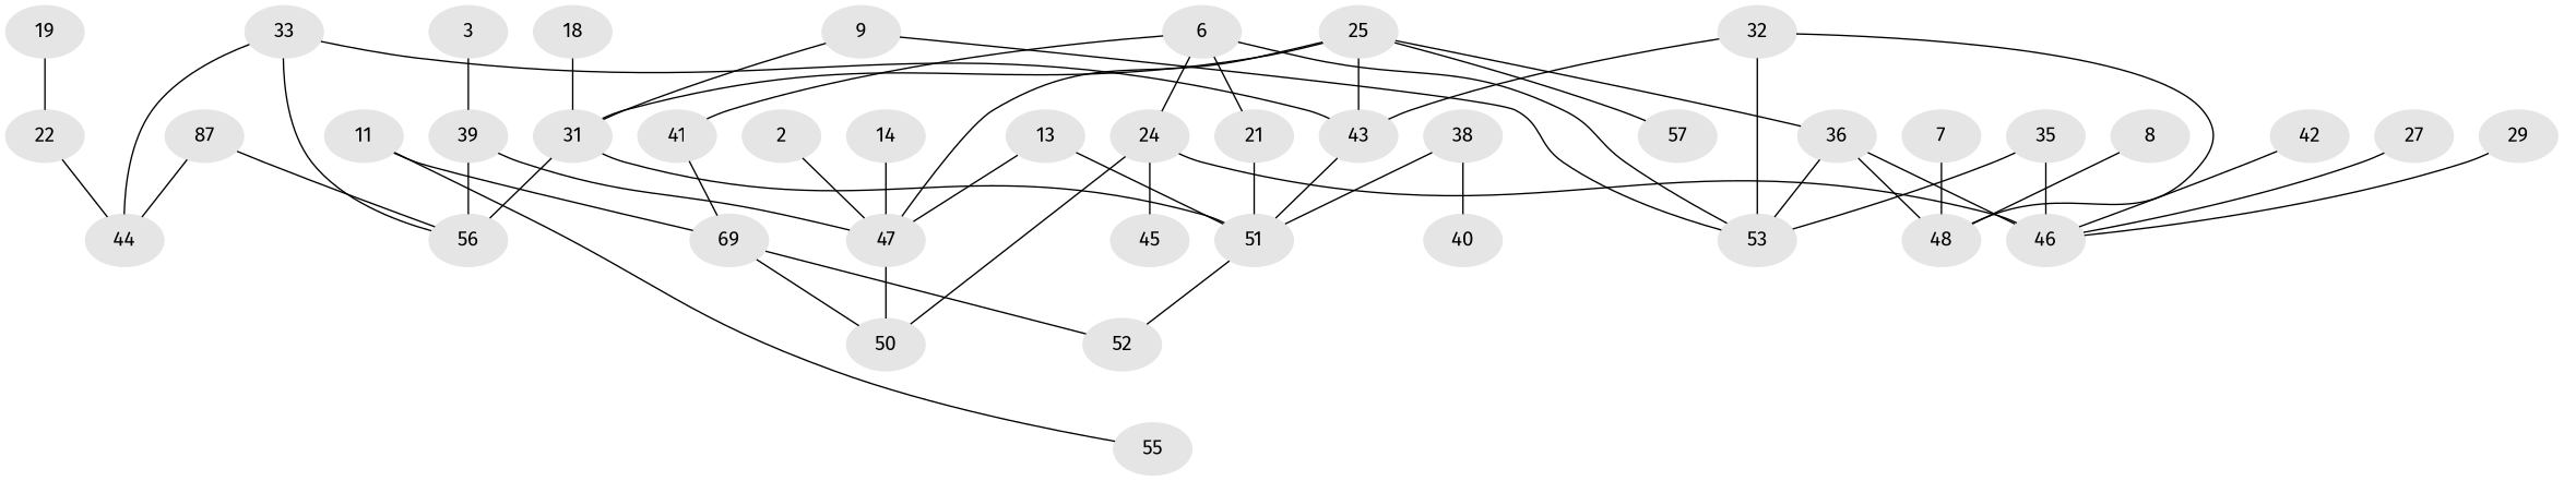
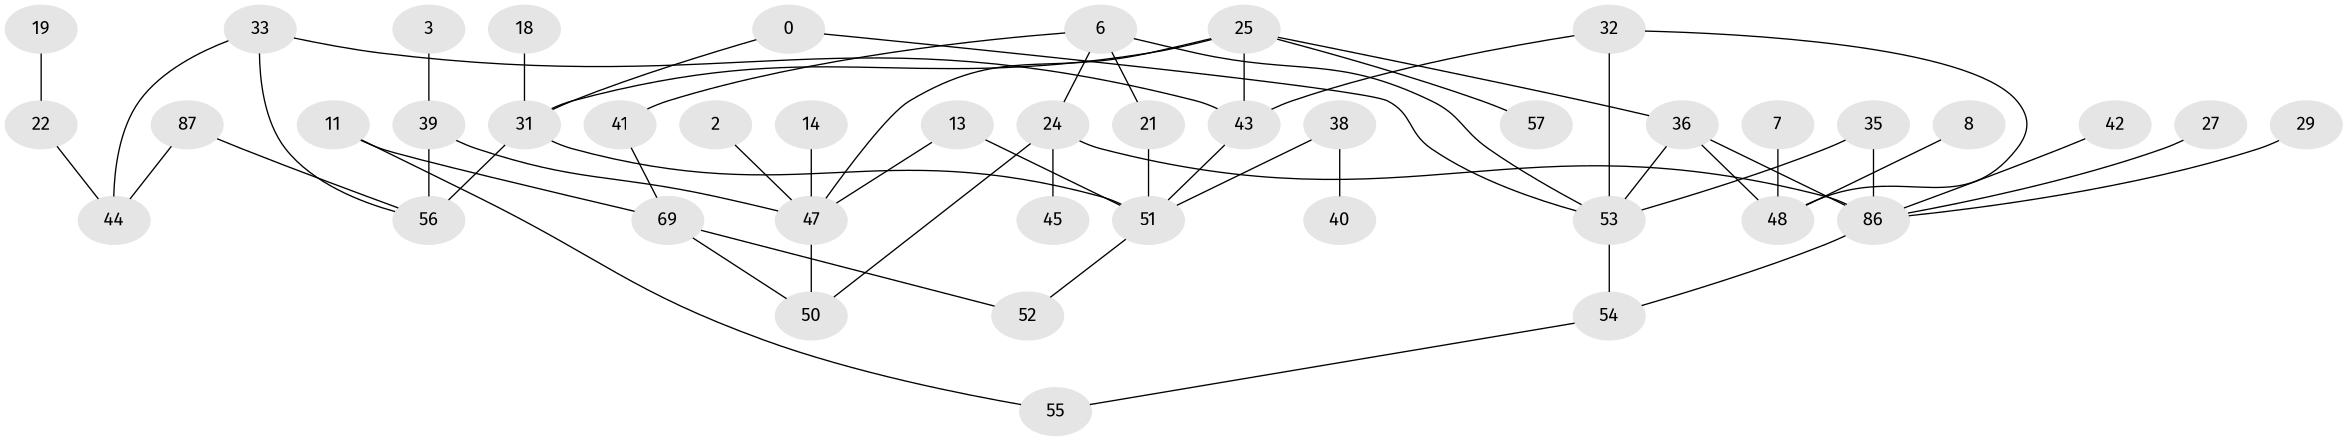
  graph {
    fontname="Fira Sans"
    node [color=gray90 fontname="Fira Sans" style=filled]
    edge [fontname="Fira Sans" weight=1.0]
    2
    47
    50
    3
    39
    56
    6
    21
    24
    41
    53
    51
-   46
+   46 [label=86]
    45
    n15 [label=69]
+   54
    7
    48
    8
-   9
+   9 [label=0]
    31
    11
    55
    52
    13
    14
    n27 [label=87]
    44
    18
    19
    22
    n32 [label=27]
    25
    36
    43
    57
    29
    32
    33
    35
    38
    40
    42
    2 -- 47
    47 -- 50
    3 -- 39
    39 -- 47
    39 -- 56
    6 -- 21
    6 -- 24
    6 -- 41
    6 -- 53
    21 -- 51
    24 -- 50
    24 -- 46
    24 -- 45
    41 -- n15
+   53 -- 54
    51 -- 52
+   46 -- 54
    n15 -- 50
    n15 -- 52
+   54 -- 55
    7 -- 48
    8 -- 48
    9 -- 53
    9 -- 31
    31 -- 56 [weight=2.0]
    31 -- 51
    11 -- n15
    11 -- 55
    13 -- 47
    13 -- 51
    14 -- 47
    n27 -- 56
    n27 -- 44
    18 -- 31
    19 -- 22
    22 -- 44
    n32 -- 46
    25 -- 47
    25 -- 31
    25 -- 36
    25 -- 43
    25 -- 57
    36 -- 53
    36 -- 46
    36 -- 48 [weight=2.0]
    43 -- 51
    29 -- 46
    32 -- 53
    32 -- 48
    32 -- 43
    33 -- 56
    33 -- 44
    33 -- 43
    35 -- 53
    35 -- 46
    38 -- 51
    38 -- 40
    42 -- 46
  }
